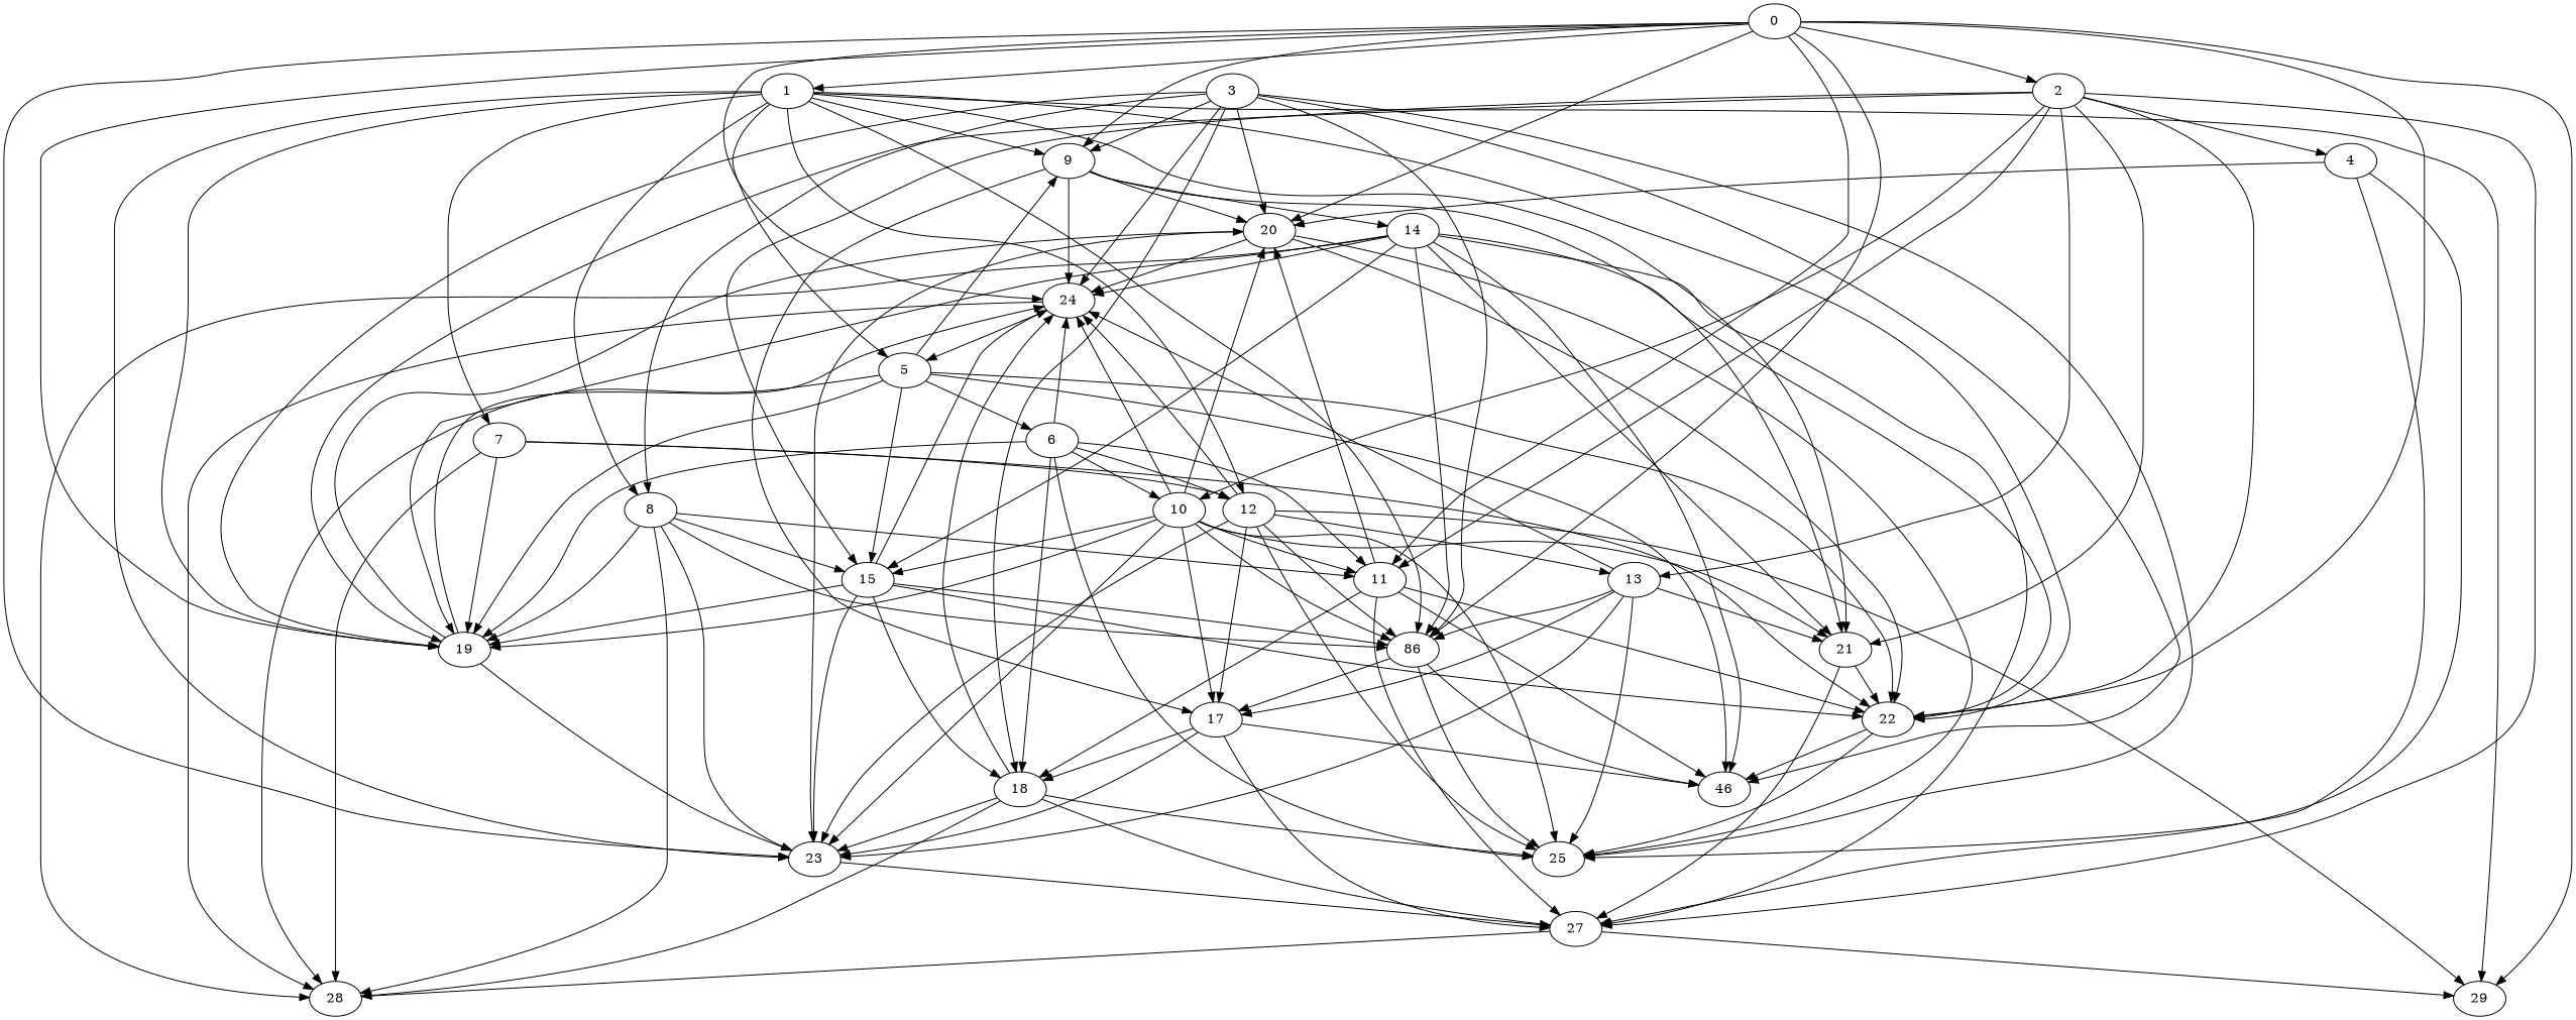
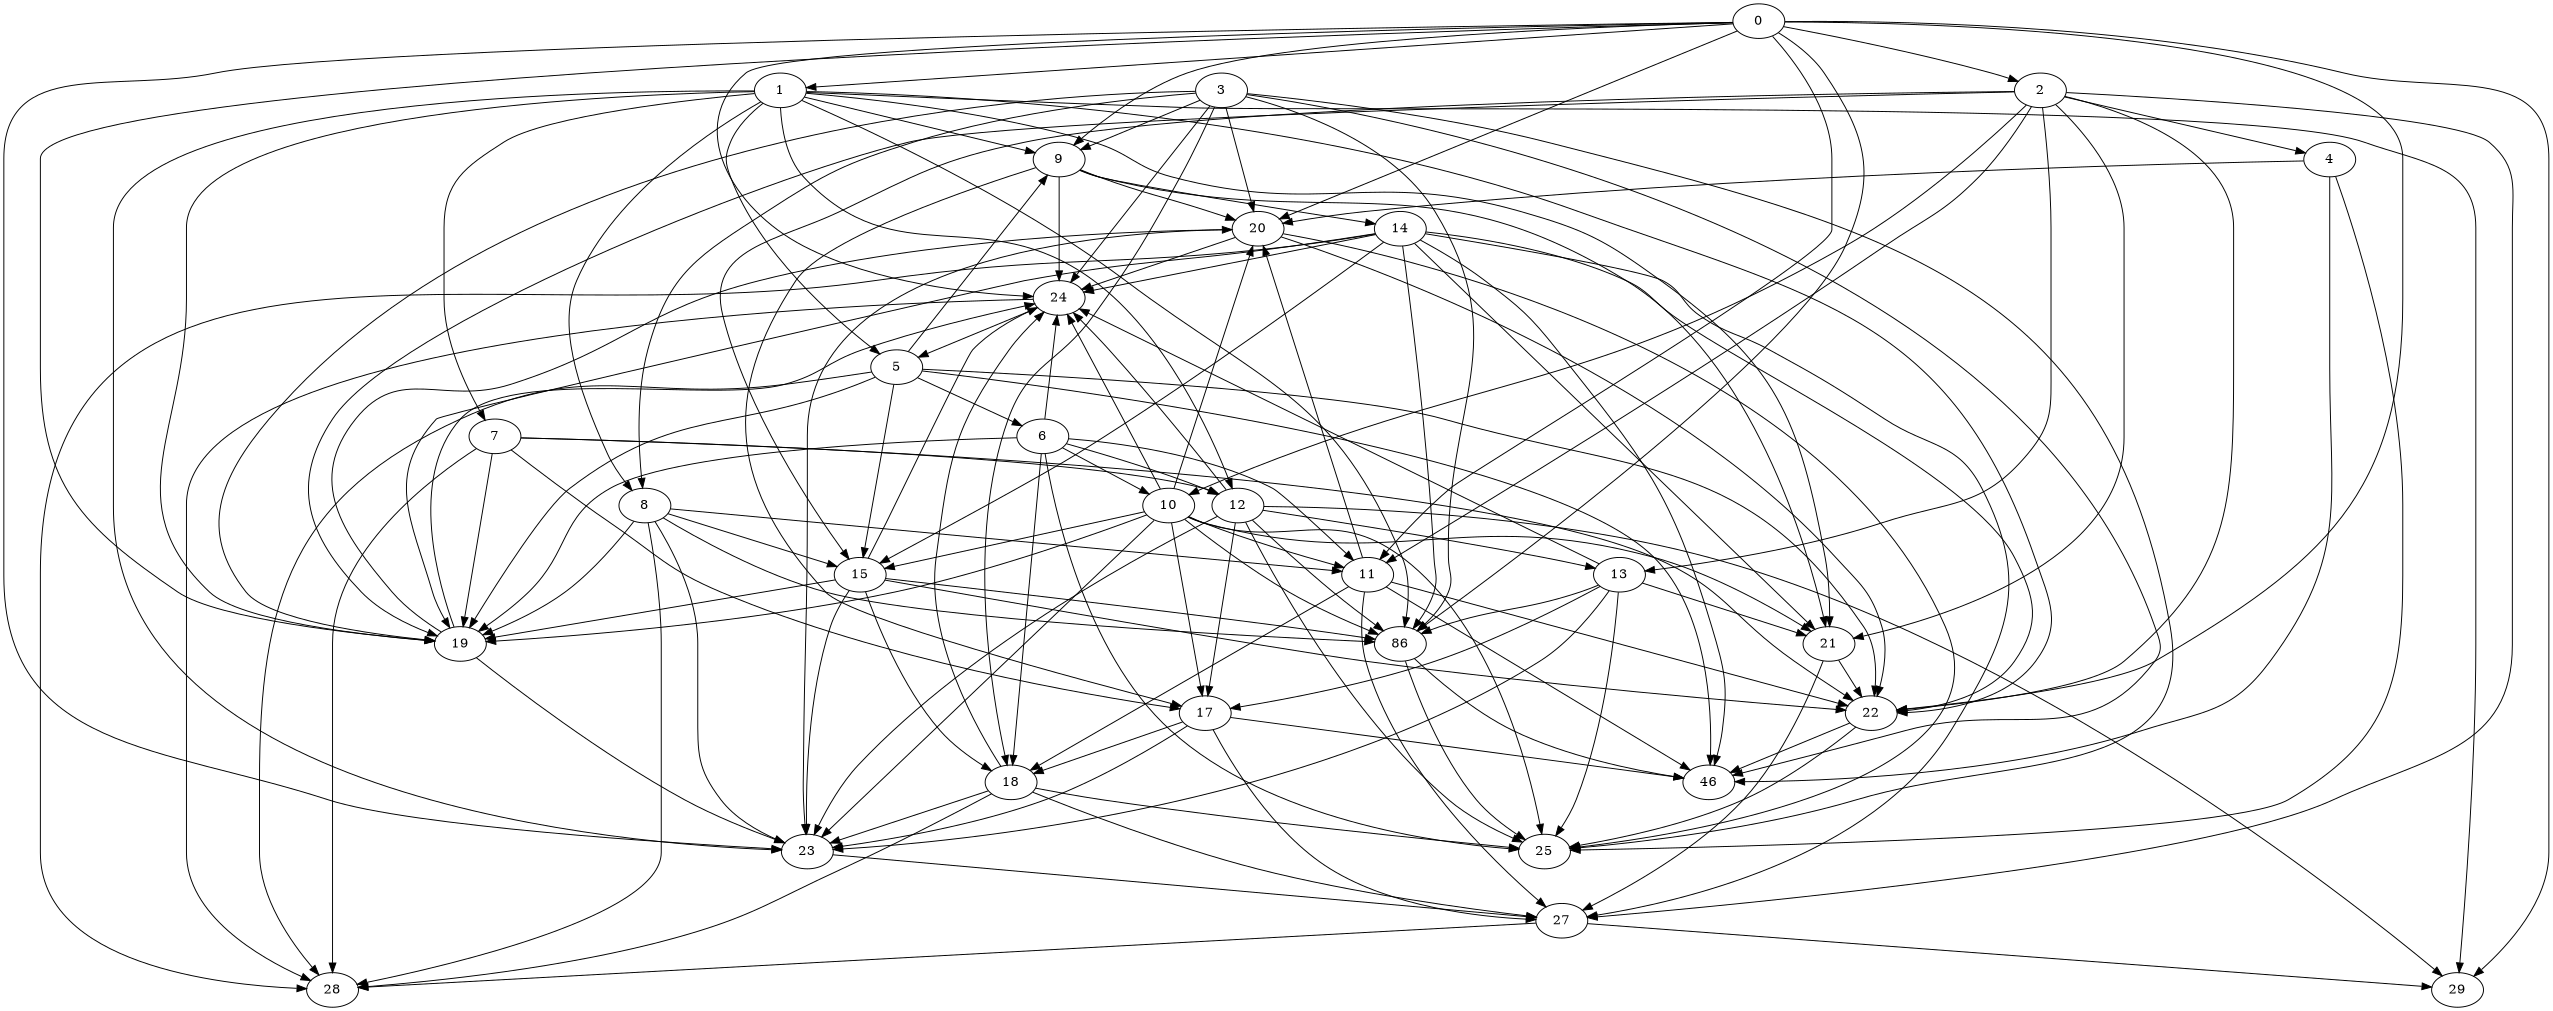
  digraph {
    node [Weight=494]
    edge [Weight=5]
    0 [Weight=296]
    1 [Weight=296]
    9
    2 [Weight=444]
    n5 [Weight=99 label=86]
    11 [Weight=197]
    19 [Weight=148]
    20 [Weight=395]
    23
    22 [Weight=99]
    24 [Weight=247]
    29 [Weight=148]
    5 [Weight=444]
    8 [Weight=197]
    7 [Weight=148]
    12 [Weight=296]
    21 [Weight=197]
    14 [Weight=247]
    17
    15
    10 [Weight=247]
    4 [Weight=247]
    13 [Weight=99]
    27 [Weight=395]
    n25 [Weight=444 label=46]
    25 [Weight=197]
    18 [Weight=148]
    28 [Weight=247]
    6
    3 [Weight=99]
    0 -> 1 [Weight=6]
    0 -> 9
    0 -> 2 [Weight=3]
    0 -> n5 [Weight=10]
    0 -> 11 [Weight=8]
    0 -> 19 [Weight=4]
    0 -> 20 [Weight=2]
    0 -> 23 [Weight=6]
    0 -> 22 [Weight=9]
    0 -> 24
    0 -> 29 [Weight=4]
    1 -> 9 [Weight=3]
    1 -> n5 [Weight=2]
    1 -> 19 [Weight=8]
    1 -> 23 [Weight=8]
    1 -> 22 [Weight=4]
    1 -> 29 [Weight=4]
    1 -> 5 [Weight=9]
    1 -> 8 [Weight=8]
    1 -> 7 [Weight=6]
    1 -> 12
    1 -> 21 [Weight=10]
    9 -> 20 [Weight=7]
    9 -> 24
    9 -> 21 [Weight=9]
    9 -> 14 [Weight=10]
    9 -> 17 [Weight=3]
    2 -> 11
    2 -> 19
    2 -> 22 [Weight=6]
    2 -> 21 [Weight=3]
    2 -> 15
    2 -> 10 [Weight=2]
    2 -> 4 [Weight=8]
    2 -> 13 [Weight=10]
    2 -> 27 [Weight=3]
-   n5 -> 17 [Weight=3]
+   7 -> 17 [Weight=3]
    n5 -> n25 [Weight=3]
    n5 -> 25 [Weight=6]
    11 -> 20
    11 -> 22 [Weight=9]
    11 -> 27
    11 -> n25
    11 -> 18 [Weight=4]
    19 -> 20 [Weight=6]
    19 -> 23 [Weight=3]
    19 -> 24 [Weight=3]
    20 -> 23
    20 -> 22 [Weight=6]
    20 -> 24
    20 -> 25
    23 -> 27 [Weight=8]
    22 -> n25 [Weight=7]
    22 -> 25 [Weight=10]
    24 -> 5 [Weight=6]
    24 -> 28 [Weight=2]
    5 -> 9
    5 -> 19 [Weight=9]
    5 -> 22 [Weight=2]
    5 -> 15 [Weight=8]
    5 -> n25 [Weight=7]
    5 -> 28 [Weight=10]
    5 -> 6 [Weight=4]
    8 -> n5 [Weight=9]
    8 -> 11
    8 -> 19 [Weight=4]
    8 -> 23 [Weight=4]
    8 -> 15 [Weight=2]
    8 -> 28
    7 -> 19 [Weight=3]
    7 -> 22 [Weight=9]
    7 -> 12 [Weight=4]
    7 -> 28 [Weight=7]
    12 -> n5 [Weight=3]
    12 -> 23 [Weight=7]
    12 -> 24 [Weight=10]
    12 -> 29
    12 -> 17 [Weight=9]
    12 -> 13 [Weight=9]
    12 -> 25 [Weight=10]
    21 -> 22 [Weight=3]
    21 -> 27 [Weight=3]
    14 -> n5 [Weight=6]
    14 -> 19 [Weight=9]
    14 -> 22 [Weight=8]
    14 -> 24 [Weight=4]
    14 -> 21 [Weight=4]
    14 -> 15
    14 -> 27 [Weight=6]
    14 -> n25
    14 -> 28 [Weight=9]
    17 -> 23 [Weight=7]
    17 -> 27 [Weight=3]
    17 -> n25 [Weight=4]
    17 -> 18 [Weight=8]
    15 -> n5 [Weight=10]
    15 -> 19
    15 -> 23
    15 -> 22 [Weight=8]
    15 -> 24 [Weight=2]
    15 -> 18 [Weight=8]
    10 -> n5 [Weight=4]
    10 -> 11 [Weight=10]
    10 -> 19 [Weight=8]
    10 -> 20 [Weight=6]
    10 -> 23 [Weight=2]
    10 -> 24 [Weight=2]
    10 -> 21 [Weight=2]
    10 -> 17 [Weight=4]
    10 -> 15 [Weight=6]
    10 -> 25 [Weight=8]
    4 -> 20 [Weight=8]
-   4 -> 27 [Weight=4]
+   4 -> n25 [Weight=4]
    4 -> 25 [Weight=2]
    13 -> n5 [Weight=2]
    13 -> 23 [Weight=8]
    13 -> 24 [Weight=10]
    13 -> 21 [Weight=3]
    13 -> 17
    13 -> 25 [Weight=9]
    27 -> 29 [Weight=3]
    27 -> 28 [Weight=6]
    18 -> 23 [Weight=2]
    18 -> 24
    18 -> 27 [Weight=2]
    18 -> 25 [Weight=8]
    18 -> 28 [Weight=8]
    6 -> 11 [Weight=6]
    6 -> 19 [Weight=10]
    6 -> 24 [Weight=4]
    6 -> 12 [Weight=8]
    6 -> 10 [Weight=10]
    6 -> 25 [Weight=6]
    6 -> 18 [Weight=8]
    3 -> 9
    3 -> n5 [Weight=7]
    3 -> 19 [Weight=7]
    3 -> 20 [Weight=9]
    3 -> 24 [Weight=6]
    3 -> 8 [Weight=7]
    3 -> n25 [Weight=9]
    3 -> 25 [Weight=7]
    3 -> 18
  }
